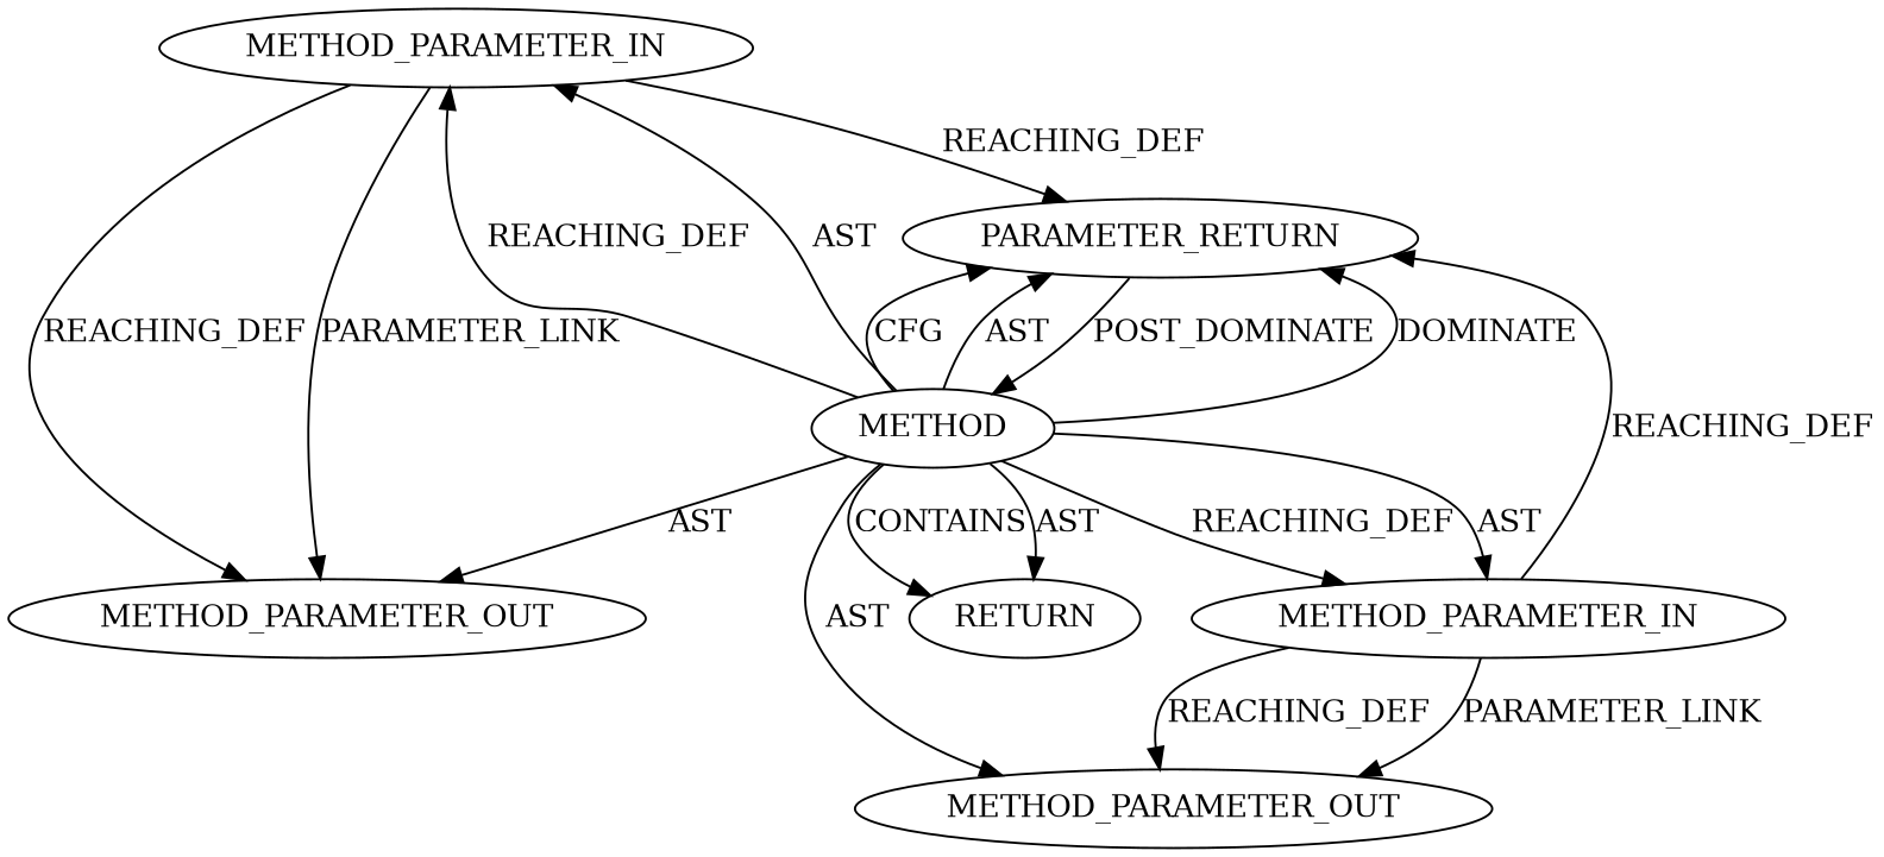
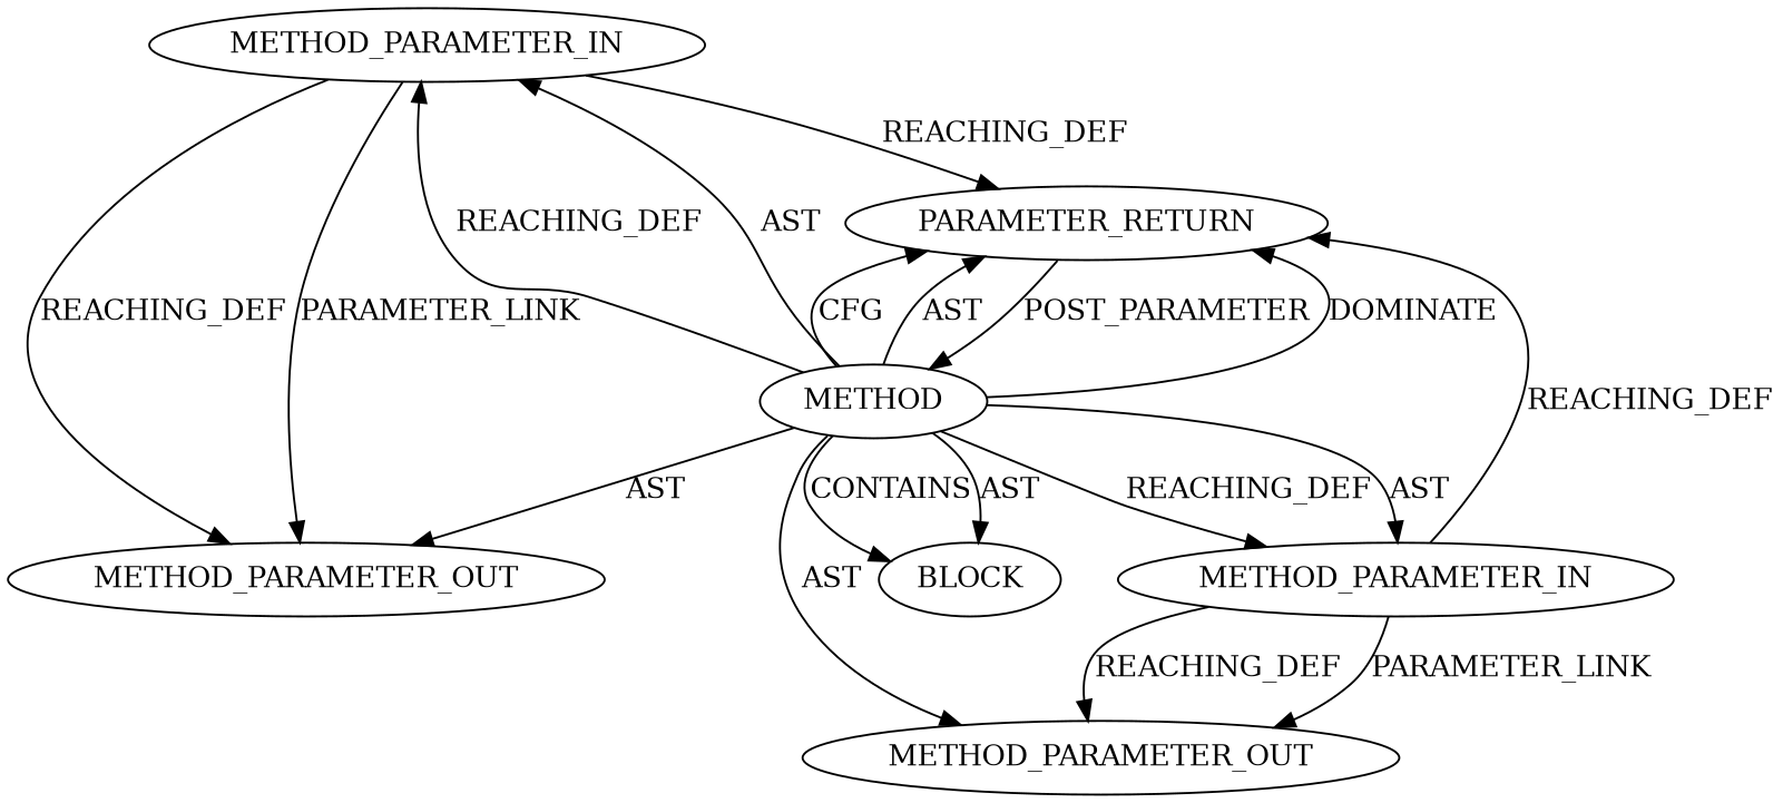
  digraph {
    node [CODE=p1 EVALUATION_STRATEGY=BY_VALUE IS_VARIADIC=false ORDER=1 TYPE_FULL_NAME=ANY]
    n1 [INDEX=1 NAME=p1 label=METHOD_PARAMETER_IN]
    n2 [INDEX=1 NAME=p1 label=METHOD_PARAMETER_OUT]
    n3 [CODE=RET ORDER=2 label=PARAMETER_RETURN IS_VARIADIC=""]
    n4 [AST_PARENT_FULL_NAME="<global>" AST_PARENT_TYPE=NAMESPACE_BLOCK CODE="<empty>" FILENAME="<empty>" FULL_NAME=msg_set_importance IS_EXTERNAL=true NAME=msg_set_importance ORDER=0 label=METHOD EVALUATION_STRATEGY="" IS_VARIADIC="" TYPE_FULL_NAME=""]
    n5 [CODE=p2 INDEX=2 NAME=p2 ORDER=2 label=METHOD_PARAMETER_IN]
    n6 [CODE=p2 INDEX=2 NAME=p2 ORDER=2 label=METHOD_PARAMETER_OUT]
-   n7 [ARGUMENT_INDEX=1 CODE="<empty>" label=RETURN EVALUATION_STRATEGY="" IS_VARIADIC=""]
+   n7 [ARGUMENT_INDEX=1 CODE="<empty>" label=BLOCK EVALUATION_STRATEGY="" IS_VARIADIC=""]
    n1 -> n2 [label=PARAMETER_LINK]
    n1 -> n2 [VARIABLE=p1 label=REACHING_DEF]
    n1 -> n3 [VARIABLE=p1 label=REACHING_DEF]
-   n3 -> n4 [label=POST_DOMINATE]
+   n3 -> n4 [label=POST_PARAMETER]
    n4 -> n1 [label=REACHING_DEF]
    n4 -> n1 [label=AST]
    n4 -> n2 [label=AST]
    n4 -> n3 [label=DOMINATE]
    n4 -> n3 [label=CFG]
    n4 -> n3 [label=AST]
    n4 -> n5 [label=REACHING_DEF]
    n4 -> n5 [label=AST]
    n4 -> n6 [label=AST]
    n4 -> n7 [label=CONTAINS]
    n4 -> n7 [label=AST]
    n5 -> n3 [VARIABLE=p2 label=REACHING_DEF]
    n5 -> n6 [label=PARAMETER_LINK]
    n5 -> n6 [VARIABLE=p2 label=REACHING_DEF]
  }
